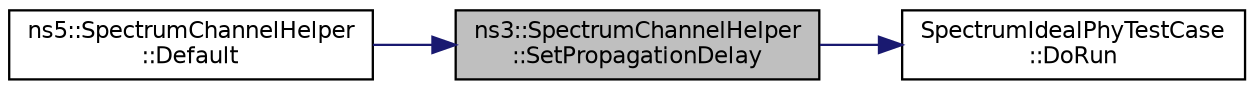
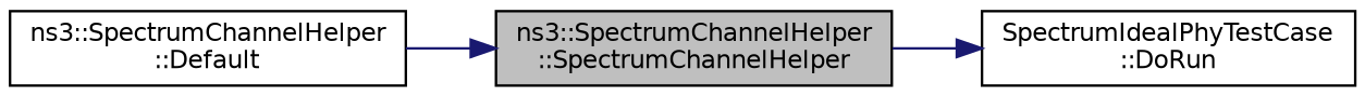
  digraph {
    fontname="DejaVu Sans"
    rankdir=RL
    node [color=black fillcolor=white fontname="DejaVu Sans" fontsize=10 shape=record style=filled]
    edge [color=midnightblue dir=back fontname="DejaVu Sans" fontsize=10 labelfontname=Helvetica labelfontsize=10 style=solid]
-   n1 [fillcolor=grey75 fontcolor=black height=0.2 label="ns3::SpectrumChannelHelper\l::SetPropagationDelay" width=0.4]
-   n2 [height=0.2 label="ns5::SpectrumChannelHelper\l::Default" width=0.4]
+   n1 [fillcolor=grey75 fontcolor=black height=0.2 label="ns3::SpectrumChannelHelper\l::SpectrumChannelHelper" width=0.4]
+   n2 [height=0.2 label="ns3::SpectrumChannelHelper\l::Default" width=0.4]
    n3 [height=0.2 label="SpectrumIdealPhyTestCase\l::DoRun" width=0.4]
    n1 -> n2
    n3 -> n1
  }
